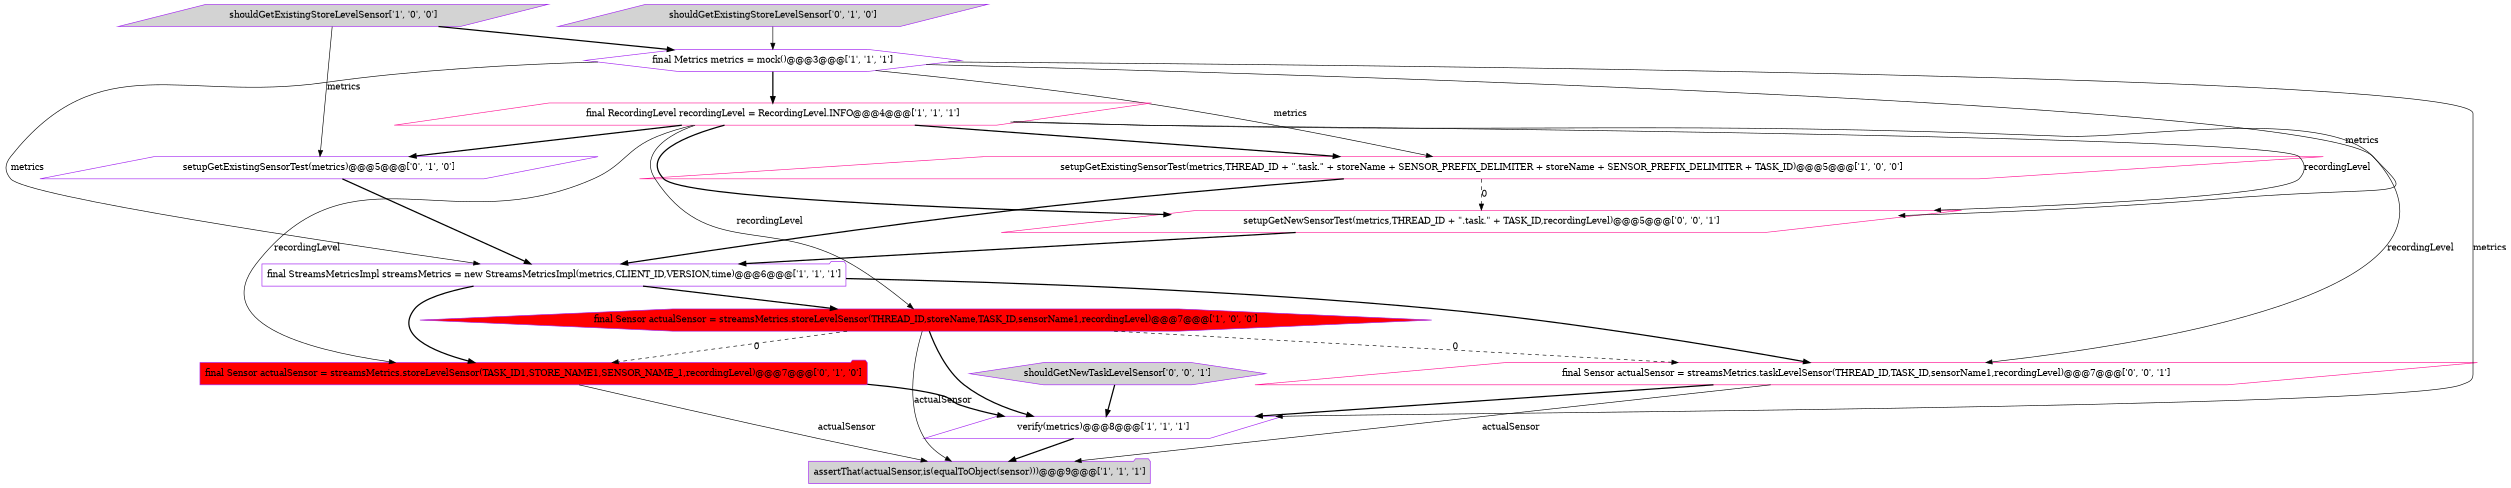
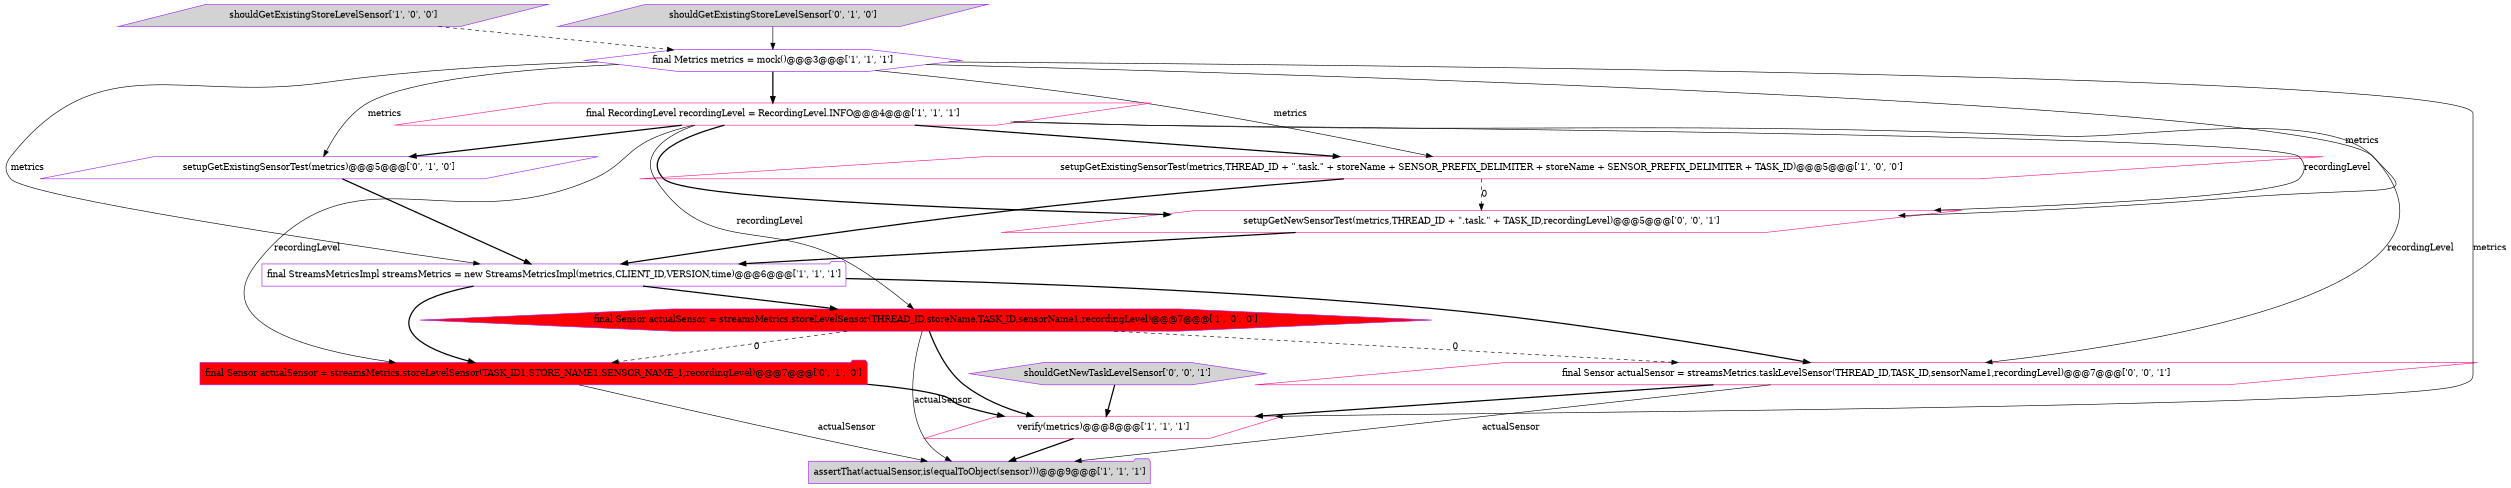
  digraph {
    node [color=purple fillcolor=white shape=parallelogram style=filled]
    edge [style=bold]
    n1 [label="setupGetExistingSensorTest(metrics)@@@5@@@['0', '1', '0']"]
    n2 [label="final StreamsMetricsImpl streamsMetrics = new StreamsMetricsImpl(metrics,CLIENT_ID,VERSION,time)@@@6@@@['1', '1', '1']" shape=folder]
    n3 [fillcolor=red label="final Sensor actualSensor = streamsMetrics.storeLevelSensor(THREAD_ID,storeName,TASK_ID,sensorName1,recordingLevel)@@@7@@@['1', '0', '0']" shape=hexagon]
    n4 [color=deeppink label="final Sensor actualSensor = streamsMetrics.taskLevelSensor(THREAD_ID,TASK_ID,sensorName1,recordingLevel)@@@7@@@['0', '0', '1']"]
    n5 [fillcolor=red label="final Sensor actualSensor = streamsMetrics.storeLevelSensor(TASK_ID1,STORE_NAME1,SENSOR_NAME_1,recordingLevel)@@@7@@@['0', '1', '0']" shape=folder]
    n6 [color=deeppink label="setupGetExistingSensorTest(metrics,THREAD_ID + \".task.\" + storeName + SENSOR_PREFIX_DELIMITER + storeName + SENSOR_PREFIX_DELIMITER + TASK_ID)@@@5@@@['1', '0', '0']"]
    n7 [color=deeppink label="setupGetNewSensorTest(metrics,THREAD_ID + \".task.\" + TASK_ID,recordingLevel)@@@5@@@['0', '0', '1']"]
    n8 [fillcolor=lightgray label="shouldGetNewTaskLevelSensor['0', '0', '1']" shape=hexagon]
-   n9 [label="verify(metrics)@@@8@@@['1', '1', '1']"]
+   n9 [color=deeppink label="verify(metrics)@@@8@@@['1', '1', '1']"]
    n10 [label="final Metrics metrics = mock()@@@3@@@['1', '1', '1']" shape=hexagon]
    n11 [color=deeppink label="final RecordingLevel recordingLevel = RecordingLevel.INFO@@@4@@@['1', '1', '1']"]
    n12 [fillcolor=lightgray label="assertThat(actualSensor,is(equalToObject(sensor)))@@@9@@@['1', '1', '1']" shape=folder]
    n13 [fillcolor=lightgray label="shouldGetExistingStoreLevelSensor['0', '1', '0']"]
    n14 [fillcolor=lightgray label="shouldGetExistingStoreLevelSensor['1', '0', '0']"]
    n1 -> n2
    n2 -> n3
    n2 -> n4
    n2 -> n5
    n3 -> n4 [label=0 style=dashed]
    n3 -> n5 [label=0 style=dashed]
    n3 -> n9
    n3 -> n12 [label=actualSensor style=solid]
    n4 -> n9
    n4 -> n12 [label=actualSensor style=solid]
    n5 -> n9
    n5 -> n12 [label=actualSensor style=solid]
    n6 -> n2
    n6 -> n7 [label=0 style=dashed]
    n7 -> n2
    n8 -> n9
    n9 -> n12
-   n14 -> n1 [label=metrics style=solid]
+   n10 -> n1 [label=metrics style=solid]
    n10 -> n2 [label=metrics style=solid]
    n10 -> n6 [label=metrics style=solid]
    n10 -> n7 [label=metrics style=solid]
    n10 -> n9 [label=metrics style=solid]
    n10 -> n11
    n11 -> n1
    n11 -> n3 [label=recordingLevel style=solid]
    n11 -> n4 [label=recordingLevel style=solid]
    n11 -> n5 [label=recordingLevel style=solid]
    n11 -> n6
    n11 -> n7 [label=recordingLevel style=solid]
    n11 -> n7
    n13 -> n10 [style=solid]
-   n14 -> n10
+   n14 -> n10 [style=dashed]
  }
